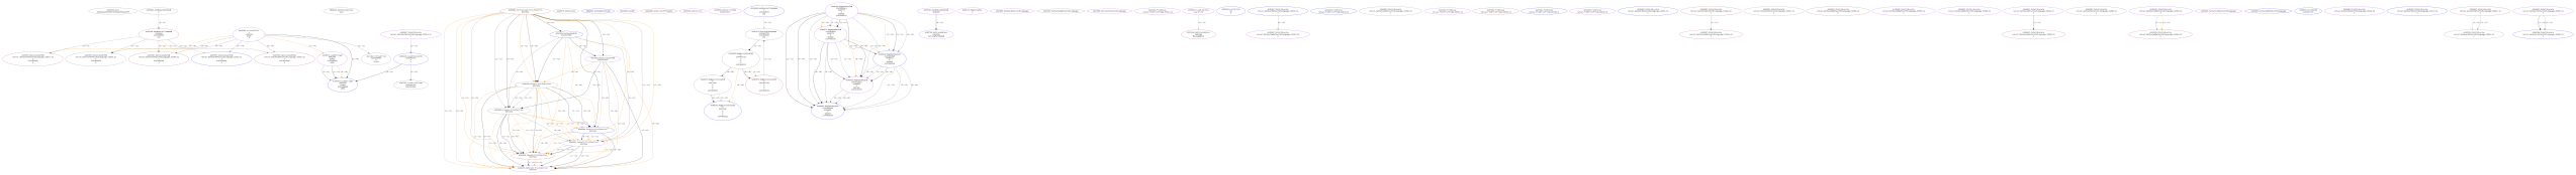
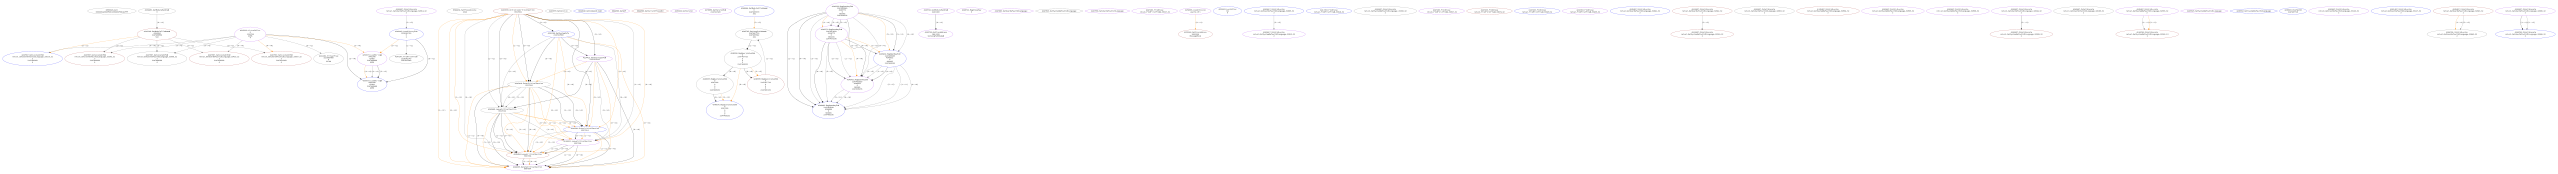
  digraph {
    fontname="Source Code Pro"
    node [color=purple fontname="Source Code Pro"]
    edge [arrowhead=normal color=gray40 fontname="Source Code Pro"]
    n1 [color=gray40 label="6850628.main\n0006381a05e9f0dc2336454f0bc41fff"]
    n2 [color=gray40 label="4254480.GetModuleHandleW\n0"]
    n3 [color=brown label="4243306.GetModuleFileNameW\n4194304\n2147408904\n522"]
    n4 [color=brown label="4247567.GetLocaleInfoW\nretval_GetUserDefaultUILanguage_33007_32\n3\n2147408268\n4"]
    n5 [color=gray40 label="4247567.GetLocaleInfoW\nretval_GetUserDefaultUILanguage_33008_32\n3\n2147408268\n4"]
    n6 [color=brown label="4247567.GetLocaleInfoW\nretval_GetUserDefaultUILanguage_33296_32\n3\n2147408268\n4"]
    n7 [color=blue label="4247567.GetLocaleInfoW\nretval_GetUserDefaultUILanguage_33019_32\n3\n2147408268\n4"]
    n8 [color=brown label="4247567.GetLocaleInfoW\nretval_GetUserDefaultUILanguage_33425_32\n3\n2147408268\n4"]
    n9 [color=gray40 label="6844434.SetThreadLocale\n1024"]
    n10 [color=brown label="4243965.InitializeCriticalSection\n6917004"]
    n11 [color=blue label="4250188.GetSystemInfo\n2147417660"]
    n12 [label="4214413.GetStartupInfoW\n2147417624"]
    n13 [color=gray40 label="4245418.EnterCriticalSection\n6917004"]
    n14 [color=gray40 label="4245469.LeaveCriticalSection\n6917004"]
    n15 [color=blue label="4245580.EnterCriticalSection\n6917004"]
    n16 [label="4245621.LeaveCriticalSection\n6917004"]
    n17 [color=brown label="4245454.LeaveCriticalSection\n6917004"]
    n18 [label="4244205.DeleteCriticalSection\n6997004"]
    n19 [color=gray40 label="4243979.GetVersion\n"]
    n20 [color=blue label="6844540.GetCommandLineW\n"]
    n21 [label="6844560.GetACP\n"]
    n22 [color=brown label="6844580.GetCurrentThreadId\n"]
    n23 [label="4250204.GetVersion\n"]
    n24 [label="4276690.GetVersionExW\n2147417420"]
    n25 [color=blue label="4248064.GetModuleFileNameW\n0\n2147408370\n261"]
    n26 [color=gray40 label="4245785.GetLongPathNameW\n2147407710\n2147406542\n261"]
    n27 [color=gray40 label="4246556.RegQueryValueExW\n0\n2147407710\n0\n0\n0\n2147408232"]
    n28 [label="4215383.VirtualAlloc\n0\n1310704\n4096\n4"]
    n29 [label="4250073.LoadStringW\n9441340\n65485\n2147409468\n4096"]
    n30 [color=blue label="4250073.LoadStringW\n9441340\n65484\n2147409468\n4096"]
    n31 [color=gray40 label="4221262.VirtualFree\n3223060480\n0\n32768"]
    n32 [label="4246338.RegOpenKeyExW\n2147483649\n4246772\n0\n983065\n2147408236"]
    n33 [label="4246372.RegOpenKeyExW\n2147483650\n4246772\n0\n983065\n2147408236"]
    n34 [color=blue label="4246402.RegOpenKeyExW\n2147483649\n4246832\n0\n983065\n2147408236"]
    n35 [label="4246432.RegOpenKeyExW\n2147483650\n4246832\n0\n983065\n2147408236"]
    n36 [color=blue label="4246462.RegOpenKeyExW\n2147483649\n4246884\n0\n983065\n2147408236"]
    n37 [label="4245741.GetModuleHandleW\n4246160"]
    n38 [label="4245758.GetProcAddress\n9441320\nGetLongPathNameW"]
    n39 [color=brown label="4246599.RegQueryValueExW\n0\n2147407710\n0\n0\n0\n2147408232"]
    n40 [color=gray40 label="4246635.RegQueryValueExW\n0\n4247000\n0\n0\n0\n2147408232"]
    n41 [color=blue label="4246676.RegQueryValueExW\n0\n4247000\n0\n0\n0\n2147408232"]
    n42 [label="4246722.RegCloseKey\n0"]
    n43 [label="4247883.GetUserDefaultUILanguage\n"]
    n44 [label="4245487.IsValidLocale\nretval_GetUserDefaultUILanguage_32864_32\n2"]
    n45 [color=blue label="4248145.LoadLibraryExW\n3224341740\n0\n2"]
    n46 [color=gray40 label="4247247.FindFirstFileW\n3224341740\n2147407640"]
    n47 [color=gray40 label="4247923.GetSystemDefaultUILanguage\n"]
    n48 [label="4247558.GetUserDefaultUILanguage\n"]
    n49 [label="4247263.FindClose\nretval_FindFirstFileW_33017_32"]
    n50 [label="4254893.LoadLibraryA\nuser32.dll"]
    n51 [color=brown label="4255148.GetProcAddress\n9441344\nMessageBoxA"]
    n52 [color=blue label="4255003.LocalAlloc\n64\n8"]
    n53 [color=blue label="4245487.IsValidLocale\nretval_GetUserDefaultUILanguage_32865_32\n2"]
    n54 [label="4245487.IsValidLocale\nretval_GetSystemDefaultUILanguage_32913_32\n2"]
    n55 [color=blue label="4247263.FindClose\nretval_FindFirstFileW_33018_32"]
    n56 [color=gray40 label="4245487.IsValidLocale\nretval_GetSystemDefaultUILanguage_33158_32\n2"]
    n57 [label="4247263.FindClose\nretval_FindFirstFileW_33827_32"]
    n58 [color=brown label="4247263.FindClose\nretval_FindFirstFileW_33874_32"]
    n59 [color=blue label="4247263.FindClose\nretval_FindFirstFileW_33029_32"]
    n60 [label="4247263.FindClose\nretval_FindFirstFileW_33435_32"]
    n61 [color=blue label="4245487.IsValidLocale\nretval_GetUserDefaultUILanguage_32841_32\n2"]
    n62 [color=brown label="4245487.IsValidLocale\nretval_GetUserDefaultUILanguage_32842_32\n2"]
    n63 [color=brown label="4245487.IsValidLocale\nretval_GetSystemDefaultUILanguage_32910_32\n2"]
    n64 [color=gray40 label="4245487.IsValidLocale\nretval_GetUserDefaultUILanguage_32863_32\n2"]
    n65 [color=brown label="4245487.IsValidLocale\nretval_GetSystemDefaultUILanguage_32904_32\n2"]
    n66 [label="4245487.IsValidLocale\nretval_GetSystemDefaultUILanguage_32905_32\n2"]
    n67 [label="4245487.IsValidLocale\nretval_GetSystemDefaultUILanguage_32906_32\n2"]
    n68 [label="4245487.IsValidLocale\nretval_GetUserDefaultUILanguage_32844_32\n2"]
    n69 [color=brown label="4245487.IsValidLocale\nretval_GetSystemDefaultUILanguage_32999_32\n2"]
    n70 [color=gray40 label="4245487.IsValidLocale\nretval_GetUserDefaultUILanguage_32888_32\n2"]
    n71 [label="4245487.IsValidLocale\nretval_GetSystemDefaultUILanguage_32903_32\n2"]
    n72 [color=brown label="4244766.IsValidLocale\nretval_GetSystemDefaultUILanguage_32903_32\n2"]
    n73 [label="4245525.GetSystemDefaultUILanguage\n"]
    n74 [color=blue label="4245552.GetSystemDefaultUILanguage\n"]
    n75 [color=blue label="4245683.CharNextW\n2147407716"]
    n76 [label="4245487.IsValidLocale\nretval_GetUserDefaultUILanguage_33116_32\n2"]
    n77 [color=blue label="4245487.IsValidLocale\nretval_GetUserDefaultUILanguage_33117_32\n2"]
    n78 [color=brown label="4245487.IsValidLocale\nretval_GetUserDefaultUILanguage_32843_32\n2"]
    n79 [color=gray40 label="4244766.IsValidLocale\nretval_GetUserDefaultUILanguage_32843_32\n2"]
    n80 [label="4245487.IsValidLocale\nretval_GetUserDefaultUILanguage_32886_32\n2"]
    n81 [color=blue label="4244766.IsValidLocale\nretval_GetUserDefaultUILanguage_32886_32\n2"]
    n2 -> n3 [arrowhead=box label="(0-->1)"]
    n3 -> n4 [arrowhead=box label="(0-->2)"]
    n3 -> n5 [arrowhead=box label="(0-->2)"]
    n3 -> n6 [arrowhead=box label="(0-->2)"]
    n3 -> n7 [color=darkorange label="(0-->2)"]
    n3 -> n8 [label="(0-->2)"]
    n10 -> n11 [arrowhead=diamond color=black label="(0-->0)"]
    n10 -> n12 [color=black label="(0-->0)"]
    n10 -> n13 [arrowhead=box color=darkorange label="(1-->1)"]
    n10 -> n13 [arrowhead=box color=black label="(0-->0)"]
    n10 -> n14 [arrowhead=box label="(1-->1)"]
    n10 -> n14 [arrowhead=diamond color=black label="(0-->0)"]
    n10 -> n15 [arrowhead=diamond color=black label="(1-->1)"]
    n10 -> n15 [color=darkorange label="(0-->0)"]
    n10 -> n16 [label="(1-->1)"]
    n10 -> n16 [color=darkorange label="(0-->0)"]
    n10 -> n17 [arrowhead=box color=darkorange label="(1-->1)"]
    n10 -> n17 [arrowhead=box label="(0-->0)"]
    n10 -> n18 [color=darkorange label="(1-->1)"]
    n10 -> n18 [arrowhead=diamond color=darkorange label="(0-->0)"]
    n11 -> n12 [color=black label="(0-->0)"]
    n11 -> n13 [arrowhead=box color=black label="(0-->0)"]
    n11 -> n14 [arrowhead=box label="(0-->0)"]
    n11 -> n15 [color=darkorange label="(0-->0)"]
    n11 -> n16 [label="(0-->0)"]
    n11 -> n17 [arrowhead=diamond color=darkorange label="(0-->0)"]
    n11 -> n18 [color=darkorange label="(0-->0)"]
    n12 -> n13 [arrowhead=diamond color=darkorange label="(0-->0)"]
    n12 -> n14 [arrowhead=box color=black label="(0-->0)"]
    n12 -> n15 [arrowhead=box color=darkorange label="(0-->0)"]
    n12 -> n16 [arrowhead=box label="(0-->0)"]
    n12 -> n17 [arrowhead=box color=darkorange label="(0-->0)"]
    n12 -> n18 [arrowhead=box color=black label="(0-->0)"]
    n13 -> n14 [arrowhead=diamond label="(1-->1)"]
    n13 -> n14 [label="(0-->0)"]
    n13 -> n15 [arrowhead=diamond color=black label="(1-->1)"]
    n13 -> n15 [color=black label="(0-->0)"]
    n13 -> n16 [color=darkorange label="(1-->1)"]
    n13 -> n16 [color=darkorange label="(0-->0)"]
    n13 -> n17 [arrowhead=box color=darkorange label="(1-->1)"]
    n13 -> n17 [color=black label="(0-->0)"]
    n13 -> n18 [color=darkorange label="(1-->1)"]
    n13 -> n18 [arrowhead=diamond color=black label="(0-->0)"]
    n14 -> n15 [arrowhead=diamond color=darkorange label="(1-->1)"]
    n14 -> n15 [arrowhead=diamond color=darkorange label="(0-->0)"]
    n14 -> n16 [arrowhead=diamond color=darkorange label="(1-->1)"]
    n14 -> n16 [arrowhead=box label="(0-->0)"]
    n14 -> n17 [color=black label="(1-->1)"]
    n14 -> n17 [arrowhead=box color=black label="(0-->0)"]
    n14 -> n18 [arrowhead=diamond color=darkorange label="(1-->1)"]
    n14 -> n18 [arrowhead=box color=black label="(0-->0)"]
    n15 -> n16 [color=darkorange label="(1-->1)"]
    n15 -> n16 [color=black label="(0-->0)"]
    n15 -> n17 [arrowhead=box color=darkorange label="(1-->1)"]
    n15 -> n17 [arrowhead=box label="(0-->0)"]
    n15 -> n18 [arrowhead=diamond color=darkorange label="(1-->1)"]
    n15 -> n18 [color=black label="(0-->0)"]
    n16 -> n17 [label="(1-->1)"]
    n16 -> n17 [arrowhead=diamond color=black label="(0-->0)"]
    n16 -> n18 [color=black label="(1-->1)"]
    n16 -> n18 [color=black label="(0-->0)"]
    n17 -> n18 [color=black label="(1-->1)"]
    n17 -> n18 [arrowhead=diamond color=darkorange label="(0-->0)"]
    n25 -> n26 [color=darkorange label="(3-->3)"]
    n26 -> n27 [arrowhead=box color=black label="(1-->2)"]
    n27 -> n39 [arrowhead=box color=darkorange label="(2-->2)"]
    n27 -> n39 [arrowhead=diamond color=black label="(6-->6)"]
    n27 -> n40 [color=black label="(6-->6)"]
    n27 -> n41 [arrowhead=box color=darkorange label="(6-->6)"]
    n28 -> n4 [arrowhead=diamond color=darkorange label="(4-->4)"]
    n28 -> n5 [arrowhead=box label="(4-->4)"]
    n28 -> n6 [arrowhead=box label="(4-->4)"]
    n28 -> n7 [label="(4-->4)"]
    n28 -> n8 [label="(4-->4)"]
    n28 -> n29 [color=darkorange label="(3-->4)"]
    n28 -> n30 [color=black label="(3-->4)"]
    n28 -> n31 [label="(0-->1)"]
    n29 -> n30 [label="(1-->1)"]
    n29 -> n30 [arrowhead=diamond color=black label="(3-->3)"]
    n29 -> n30 [color=darkorange label="(4-->4)"]
    n32 -> n33 [arrowhead=box color=black label="(2-->2)"]
    n32 -> n33 [color=darkorange label="(4-->4)"]
    n32 -> n33 [arrowhead=box label="(5-->5)"]
    n32 -> n34 [color=black label="(1-->1)"]
    n32 -> n34 [arrowhead=diamond label="(4-->4)"]
    n32 -> n34 [arrowhead=diamond color=darkorange label="(5-->5)"]
    n32 -> n35 [arrowhead=diamond label="(4-->4)"]
    n32 -> n35 [arrowhead=diamond color=black label="(5-->5)"]
    n32 -> n36 [arrowhead=diamond color=black label="(1-->1)"]
    n32 -> n36 [arrowhead=diamond color=black label="(4-->4)"]
    n32 -> n36 [arrowhead=diamond label="(5-->5)"]
    n33 -> n34 [color=black label="(4-->4)"]
    n33 -> n34 [arrowhead=box color=darkorange label="(5-->5)"]
    n33 -> n35 [arrowhead=box label="(1-->1)"]
    n33 -> n35 [arrowhead=box color=darkorange label="(4-->4)"]
    n33 -> n35 [color=black label="(5-->5)"]
    n33 -> n36 [arrowhead=box color=black label="(4-->4)"]
    n33 -> n36 [arrowhead=box label="(5-->5)"]
    n34 -> n35 [arrowhead=diamond label="(2-->2)"]
    n34 -> n35 [arrowhead=box color=black label="(4-->4)"]
    n34 -> n35 [arrowhead=box label="(5-->5)"]
    n34 -> n36 [arrowhead=box label="(1-->1)"]
    n34 -> n36 [arrowhead=diamond label="(4-->4)"]
    n34 -> n36 [arrowhead=box label="(5-->5)"]
    n35 -> n36 [arrowhead=box label="(4-->4)"]
    n35 -> n36 [arrowhead=diamond label="(5-->5)"]
    n37 -> n38 [arrowhead=diamond color=black label="(0-->1)"]
    n39 -> n26 [arrowhead=box label="(1-->2)"]
    n40 -> n41 [arrowhead=diamond color=darkorange label="(2-->2)"]
    n40 -> n41 [arrowhead=diamond color=black label="(6-->6)"]
    n44 -> n45 [arrowhead=diamond label="(2-->3)"]
+   n45 -> n29 [arrowhead=box color=darkorange label="(0-->1)"]
    n45 -> n30 [color=black label="(0-->1)"]
    n45 -> n46 [arrowhead=box label="(1-->1)"]
    n50 -> n51 [color=darkorange label="(0-->1)"]
    n53 -> n54 [label="(2-->2)"]
    n62 -> n63 [arrowhead=box label="(2-->2)"]
    n68 -> n69 [color=black label="(2-->2)"]
    n71 -> n72 [label="(1-->1)"]
    n71 -> n72 [arrowhead=box color=darkorange label="(2-->2)"]
    n78 -> n79 [color=darkorange label="(1-->1)"]
    n78 -> n79 [label="(2-->2)"]
    n80 -> n81 [arrowhead=diamond color=black label="(1-->1)"]
    n80 -> n81 [arrowhead=diamond label="(2-->2)"]
  }
